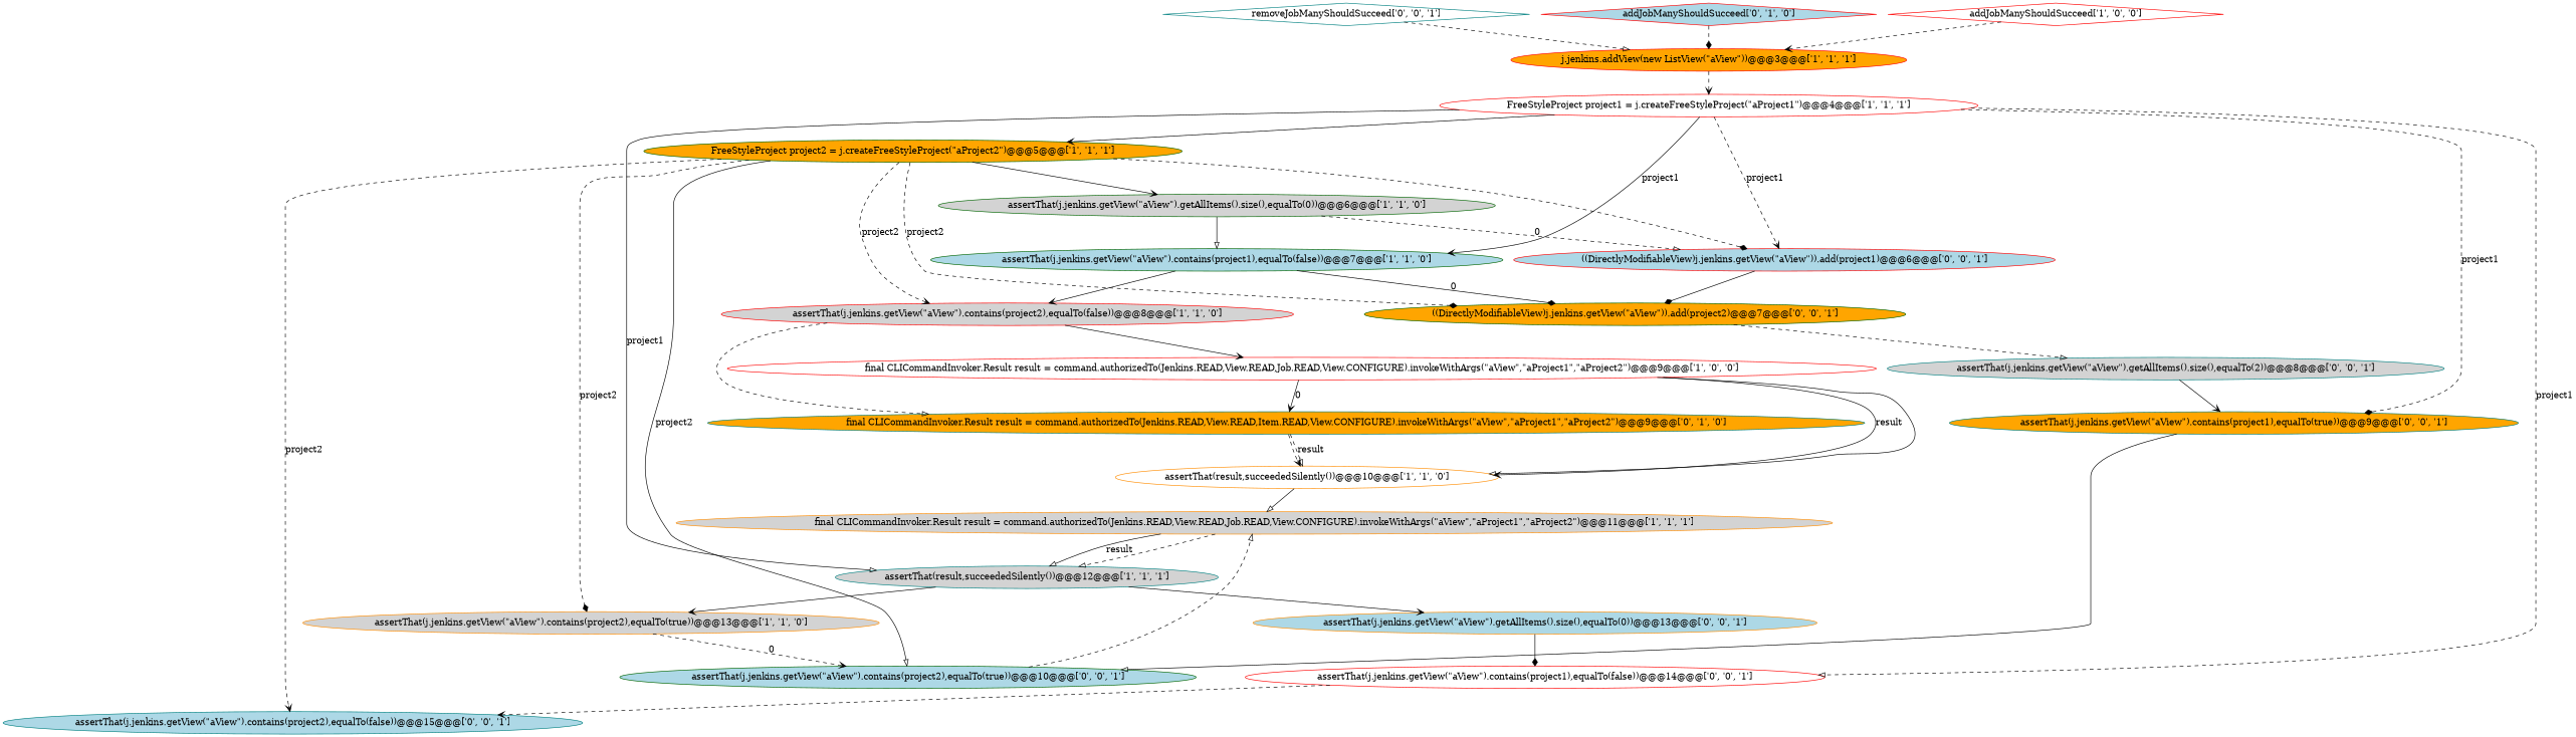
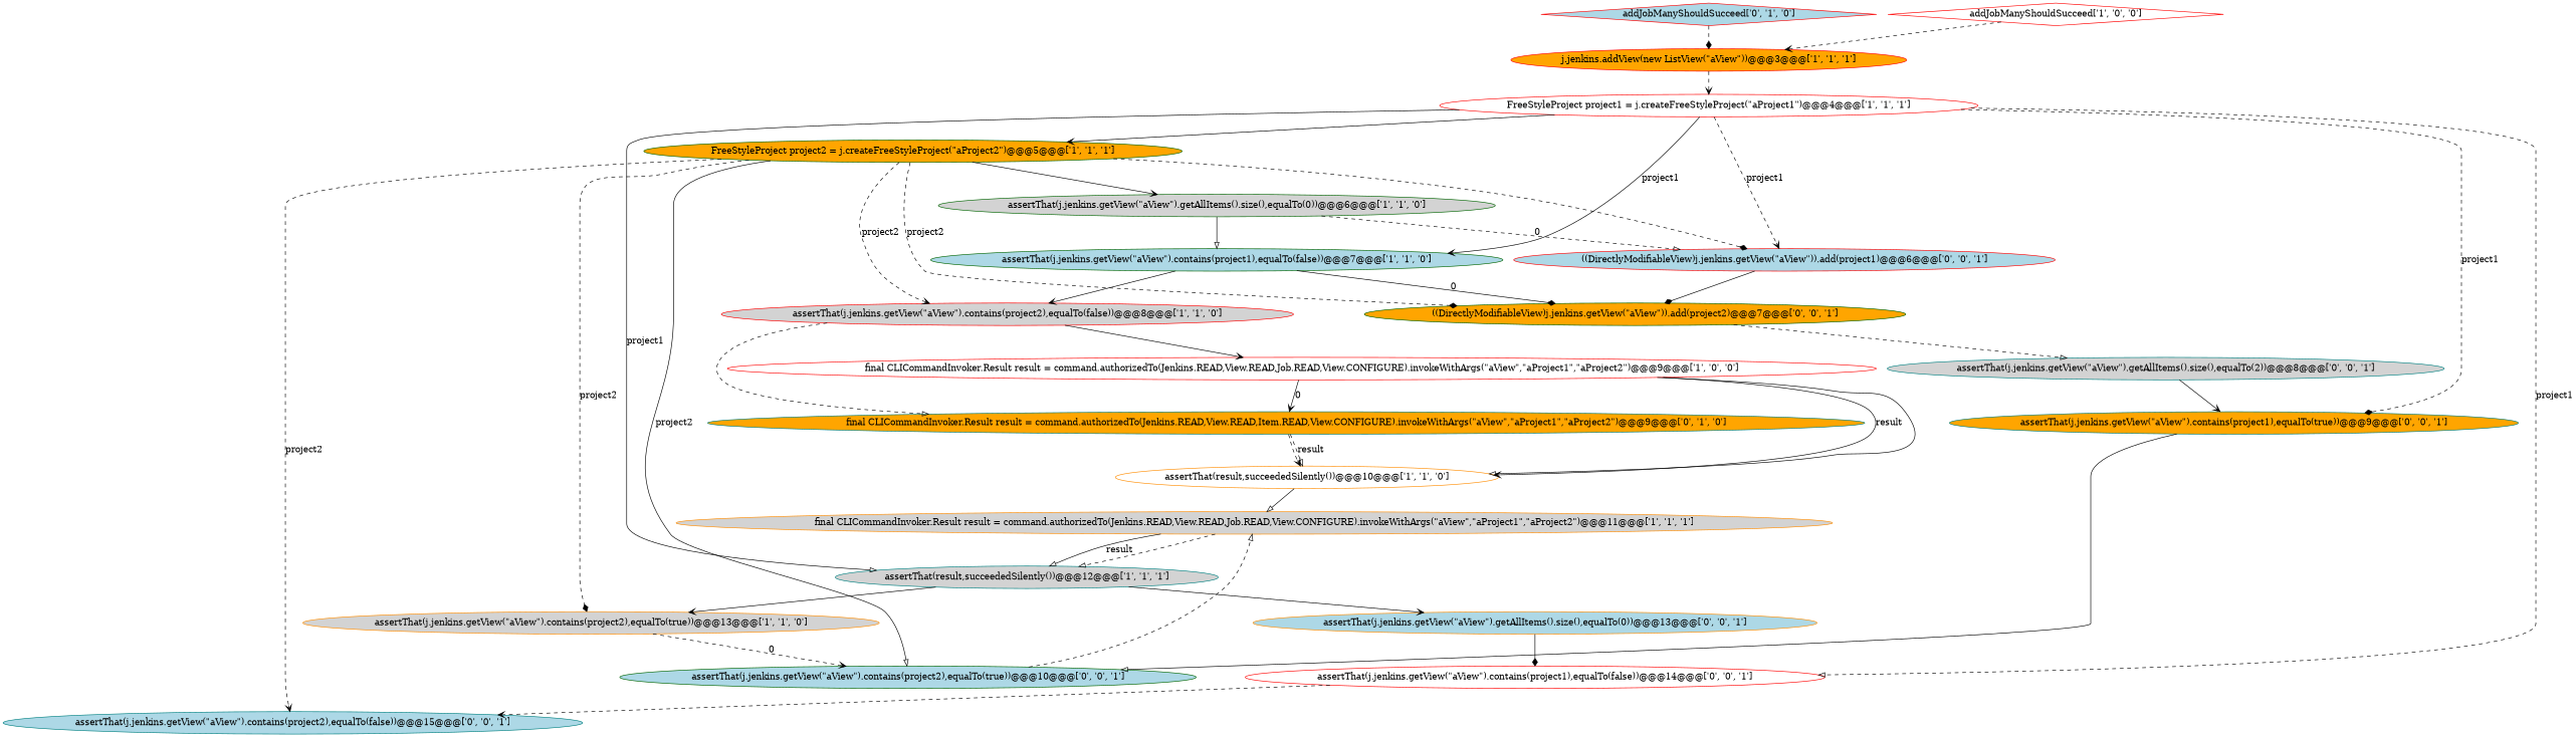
  digraph {
    node [fillcolor=white shape=ellipse style=filled color=red]
    edge [style=dashed arrowhead=vee]
    n1 [fillcolor=orange label="final CLICommandInvoker.Result result = command.authorizedTo(Jenkins.READ,View.READ,Item.READ,View.CONFIGURE).invokeWithArgs(\"aView\",\"aProject1\",\"aProject2\")@@@9@@@['0', '1', '0']" color=teal]
    n2 [label="assertThat(result,succeededSilently())@@@10@@@['1', '1', '0']" color=darkorange]
    n3 [fillcolor=lightgrey label="assertThat(j.jenkins.getView(\"aView\").contains(project2),equalTo(false))@@@8@@@['1', '1', '0']"]
    n4 [label="final CLICommandInvoker.Result result = command.authorizedTo(Jenkins.READ,View.READ,Job.READ,View.CONFIGURE).invokeWithArgs(\"aView\",\"aProject1\",\"aProject2\")@@@9@@@['1', '0', '0']"]
    n5 [fillcolor=lightblue label="assertThat(j.jenkins.getView(\"aView\").contains(project2),equalTo(true))@@@10@@@['0', '0', '1']" color=darkgreen]
    n6 [fillcolor=lightgrey label="final CLICommandInvoker.Result result = command.authorizedTo(Jenkins.READ,View.READ,Job.READ,View.CONFIGURE).invokeWithArgs(\"aView\",\"aProject1\",\"aProject2\")@@@11@@@['1', '1', '1']" color=darkorange]
    n7 [fillcolor=orange label="j.jenkins.addView(new ListView(\"aView\"))@@@3@@@['1', '1', '1']"]
    n8 [label="FreeStyleProject project1 = j.createFreeStyleProject(\"aProject1\")@@@4@@@['1', '1', '1']"]
    n9 [fillcolor=lightgrey label="assertThat(j.jenkins.getView(\"aView\").contains(project2),equalTo(true))@@@13@@@['1', '1', '0']" color=darkorange]
-   n10 [label="removeJobManyShouldSucceed['0', '0', '1']" shape=diamond color=teal]
    n11 [label="assertThat(j.jenkins.getView(\"aView\").contains(project1),equalTo(false))@@@14@@@['0', '0', '1']"]
    n12 [fillcolor=lightblue label="assertThat(j.jenkins.getView(\"aView\").contains(project2),equalTo(false))@@@15@@@['0', '0', '1']" color=teal]
    n13 [fillcolor=lightblue label="((DirectlyModifiableView)j.jenkins.getView(\"aView\")).add(project1)@@@6@@@['0', '0', '1']"]
    n14 [fillcolor=orange label="((DirectlyModifiableView)j.jenkins.getView(\"aView\")).add(project2)@@@7@@@['0', '0', '1']" color=darkgreen]
    n15 [fillcolor=lightgrey label="assertThat(result,succeededSilently())@@@12@@@['1', '1', '1']" color=teal]
    n16 [fillcolor=orange label="assertThat(j.jenkins.getView(\"aView\").contains(project1),equalTo(true))@@@9@@@['0', '0', '1']" color=teal]
    n17 [fillcolor=orange label="FreeStyleProject project2 = j.createFreeStyleProject(\"aProject2\")@@@5@@@['1', '1', '1']" color=darkgreen]
    n18 [fillcolor=lightgrey label="assertThat(j.jenkins.getView(\"aView\").getAllItems().size(),equalTo(0))@@@6@@@['1', '1', '0']" color=darkgreen]
    n19 [fillcolor=lightblue label="addJobManyShouldSucceed['0', '1', '0']" shape=diamond]
    n20 [fillcolor=lightblue label="assertThat(j.jenkins.getView(\"aView\").contains(project1),equalTo(false))@@@7@@@['1', '1', '0']" color=darkgreen]
    n21 [fillcolor=lightblue label="assertThat(j.jenkins.getView(\"aView\").getAllItems().size(),equalTo(0))@@@13@@@['0', '0', '1']" color=darkorange]
    n22 [label="addJobManyShouldSucceed['1', '0', '0']" shape=diamond]
    n23 [fillcolor=lightgrey label="assertThat(j.jenkins.getView(\"aView\").getAllItems().size(),equalTo(2))@@@8@@@['0', '0', '1']" color=teal]
    n1 -> n2
    n1 -> n2 [label=result arrowhead=onormal]
    n2 -> n6 [style=solid arrowhead=onormal]
    n3 -> n1 [arrowhead=onormal]
    n3 -> n4 [style=solid]
    n4 -> n1 [label=0 style=solid]
    n4 -> n2 [label=result style=solid]
    n4 -> n2 [style=solid arrowhead=onormal]
    n5 -> n6 [arrowhead=onormal]
    n6 -> n15 [label=result style=solid arrowhead=onormal]
    n6 -> n15 [arrowhead=onormal]
    n7 -> n8
    n8 -> n11 [label=project1 arrowhead=onormal]
    n8 -> n13 [label=project1]
    n8 -> n15 [label=project1 style=solid arrowhead=onormal]
    n8 -> n16 [label=project1 arrowhead=diamond]
    n8 -> n17 [style=solid]
    n8 -> n20 [label=project1 style=solid]
    n9 -> n5 [label=0]
-   n10 -> n7 [arrowhead=onormal]
    n11 -> n12
    n13 -> n14 [style=solid arrowhead=diamond]
    n14 -> n23 [arrowhead=onormal]
    n15 -> n9 [style=solid]
    n15 -> n21 [style=solid]
    n16 -> n5 [style=solid arrowhead=onormal]
    n17 -> n3 [label=project2]
    n17 -> n5 [label=project2 style=solid arrowhead=onormal]
    n17 -> n9 [label=project2 arrowhead=diamond]
    n17 -> n12 [label=project2]
    n17 -> n13 [arrowhead=diamond]
    n17 -> n14 [label=project2 arrowhead=diamond]
    n17 -> n18 [style=solid]
    n18 -> n13 [label=0 arrowhead=onormal]
    n18 -> n20 [style=solid arrowhead=onormal]
    n19 -> n7 [arrowhead=diamond]
    n20 -> n3 [style=solid]
    n20 -> n14 [label=0 style=solid arrowhead=diamond]
    n21 -> n11 [style=solid arrowhead=diamond]
    n22 -> n7
    n23 -> n16 [style=solid]
  }
